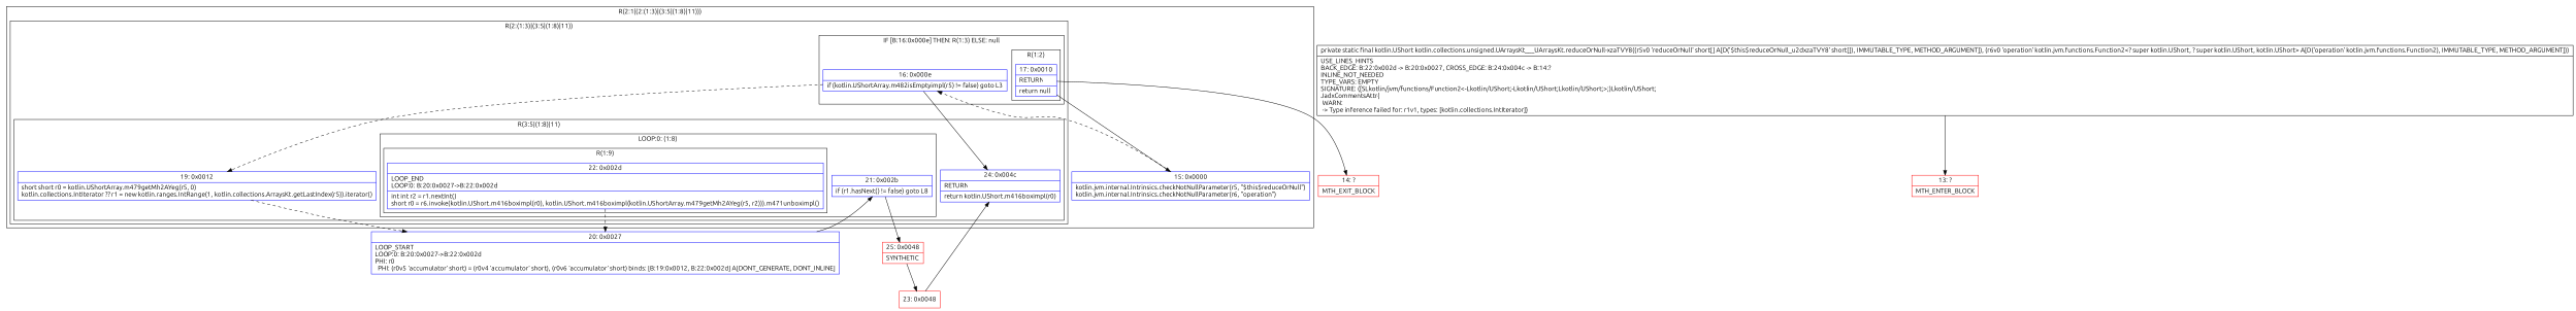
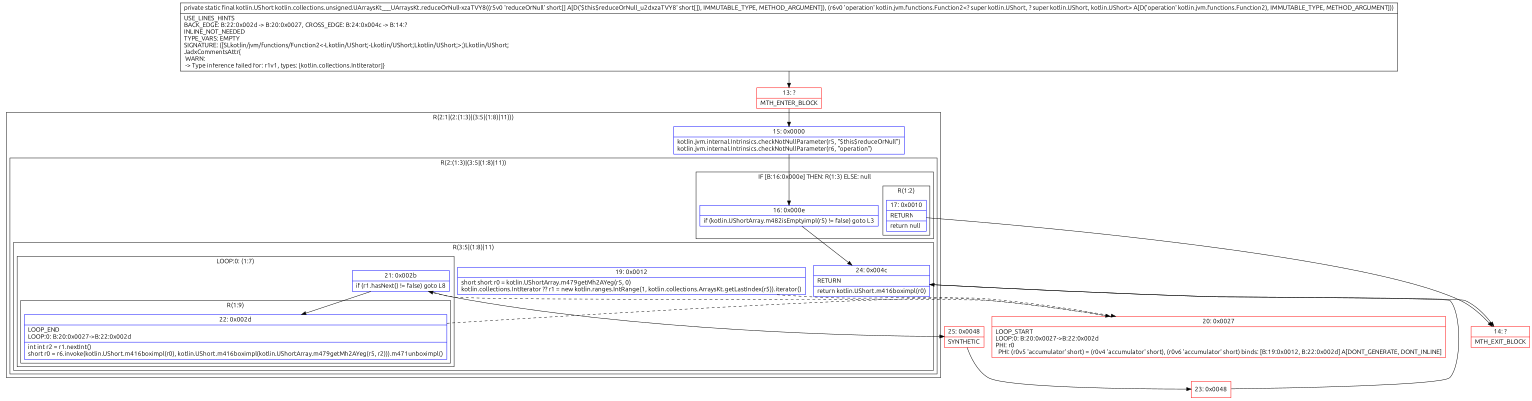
  digraph {
    fontname=Ubuntu
    node [color=blue fontname=Ubuntu shape=record]
    edge [fontname=Ubuntu]
    n1 [label="{17\:\ 0x0010|RETURN\l|return null\l}"]
    n2 [label="{16\:\ 0x000e|if (kotlin.UShortArray.m482isEmptyimpl(r5) != false) goto L3\l}"]
    n3 [label="{22\:\ 0x002d|LOOP_END\lLOOP:0: B:20:0x0027\-\>B:22:0x002d\l|int int r2 = r1.nextInt()\lshort r0 = r6.invoke(kotlin.UShort.m416boximpl(r0), kotlin.UShort.m416boximpl(kotlin.UShortArray.m479getMh2AYeg(r5, r2))).m471unboximpl()\l}"]
    n4 [label="{21\:\ 0x002b|if (r1.hasNext() != false) goto L8\l}"]
    n5 [label="{19\:\ 0x0012|short short r0 = kotlin.UShortArray.m479getMh2AYeg(r5, 0)\lkotlin.collections.IntIterator ?? r1 = new kotlin.ranges.IntRange(1, kotlin.collections.ArraysKt.getLastIndex(r5)).iterator()\l}"]
    n6 [label="{24\:\ 0x004c|RETURN\l|return kotlin.UShort.m416boximpl(r0)\l}"]
    n7 [label="{15\:\ 0x0000|kotlin.jvm.internal.Intrinsics.checkNotNullParameter(r5, \"$this$reduceOrNull\")\lkotlin.jvm.internal.Intrinsics.checkNotNullParameter(r6, \"operation\")\l}"]
    n8 [color=red label="{14\:\ ?|MTH_EXIT_BLOCK\l}"]
-   n9 [label="{20\:\ 0x0027|LOOP_START\lLOOP:0: B:20:0x0027\-\>B:22:0x002d\lPHI: r0 \l  PHI: (r0v5 'accumulator' short) = (r0v4 'accumulator' short), (r0v6 'accumulator' short) binds: [B:19:0x0012, B:22:0x002d] A[DONT_GENERATE, DONT_INLINE]\l}"]
+   n9 [color=red label="{20\:\ 0x0027|LOOP_START\lLOOP:0: B:20:0x0027\-\>B:22:0x002d\lPHI: r0 \l  PHI: (r0v5 'accumulator' short) = (r0v4 'accumulator' short), (r0v6 'accumulator' short) binds: [B:19:0x0012, B:22:0x002d] A[DONT_GENERATE, DONT_INLINE]\l}"]
    n10 [color=red label="{25\:\ 0x0048|SYNTHETIC\l}"]
    n11 [color=red label="{23\:\ 0x0048}"]
    n12 [color=red label="{13\:\ ?|MTH_ENTER_BLOCK\l}"]
    n13 [label="{private static final kotlin.UShort kotlin.collections.unsigned.UArraysKt___UArraysKt.reduceOrNull\-xzaTVY8((r5v0 'reduceOrNull' short[] A[D('$this$reduceOrNull_u2dxzaTVY8' short[]), IMMUTABLE_TYPE, METHOD_ARGUMENT]), (r6v0 'operation' kotlin.jvm.functions.Function2\<? super kotlin.UShort, ? super kotlin.UShort, kotlin.UShort\> A[D('operation' kotlin.jvm.functions.Function2), IMMUTABLE_TYPE, METHOD_ARGUMENT]))  | USE_LINES_HINTS\lBACK_EDGE: B:22:0x002d \-\> B:20:0x0027, CROSS_EDGE: B:24:0x004c \-\> B:14:?\lINLINE_NOT_NEEDED\lTYPE_VARS: EMPTY\lSIGNATURE: ([SLkotlin\/jvm\/functions\/Function2\<\-Lkotlin\/UShort;\-Lkotlin\/UShort;Lkotlin\/UShort;\>;)Lkotlin\/UShort;\lJadxCommentsAttr\{\l WARN: \l \-\> Type inference failed for: r1v1, types: [kotlin.collections.IntIterator]\}\l}" color=""]
    subgraph cluster_1 {
      label="R(2:1|(2:(1:3)|(3:5|(1:8)|11)))"
      n7
      subgraph cluster_2 {
        label="R(2:(1:3)|(3:5|(1:8)|11))"
        subgraph cluster_3 {
          label="IF [B:16:0x000e] THEN: R(1:3) ELSE: null"
          n2
          subgraph cluster_4 {
            label="R(1:2)"
            n1
          }
        }
        subgraph cluster_5 {
          label="R(3:5|(1:8)|11)"
          n5
          n6
          subgraph cluster_6 {
-           label="LOOP:0: (1:8)"
+           label="LOOP:0: (1:7)"
            n4
            subgraph cluster_7 {
              label="R(1:9)"
              n3
            }
          }
        }
      }
    }
    n1 -> n8
-   n2 -> n5 [style=dashed]
    n2 -> n6
    n3 -> n9 [style=dashed]
+   n4 -> n3
    n4 -> n10 [style=solid]
    n5 -> n9 [style=dashed]
-   n7 -> n2 [style=dashed]
-   n9 -> n4
+   n6 -> n8
+   n7 -> n2
+   n9 -> n4 [style=dashed]
    n10 -> n11
    n11 -> n6
-   n1 -> n7
+   n12 -> n7
    n13 -> n12
  }
